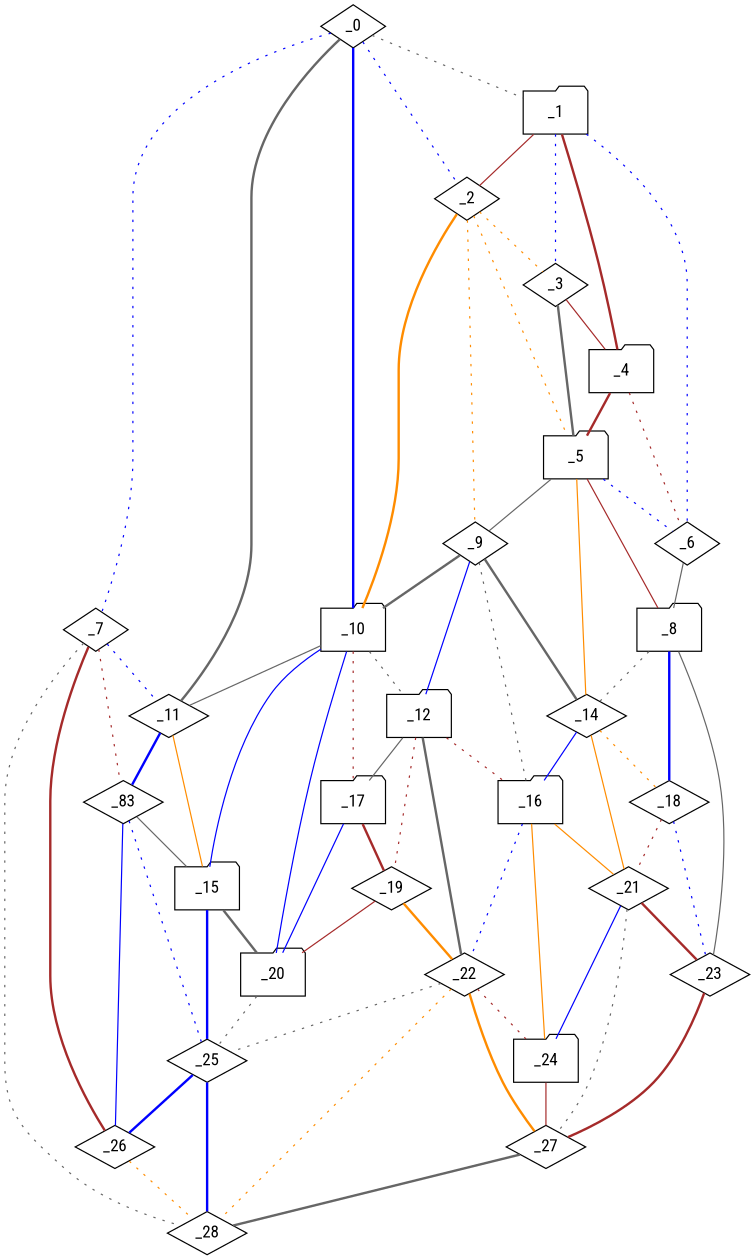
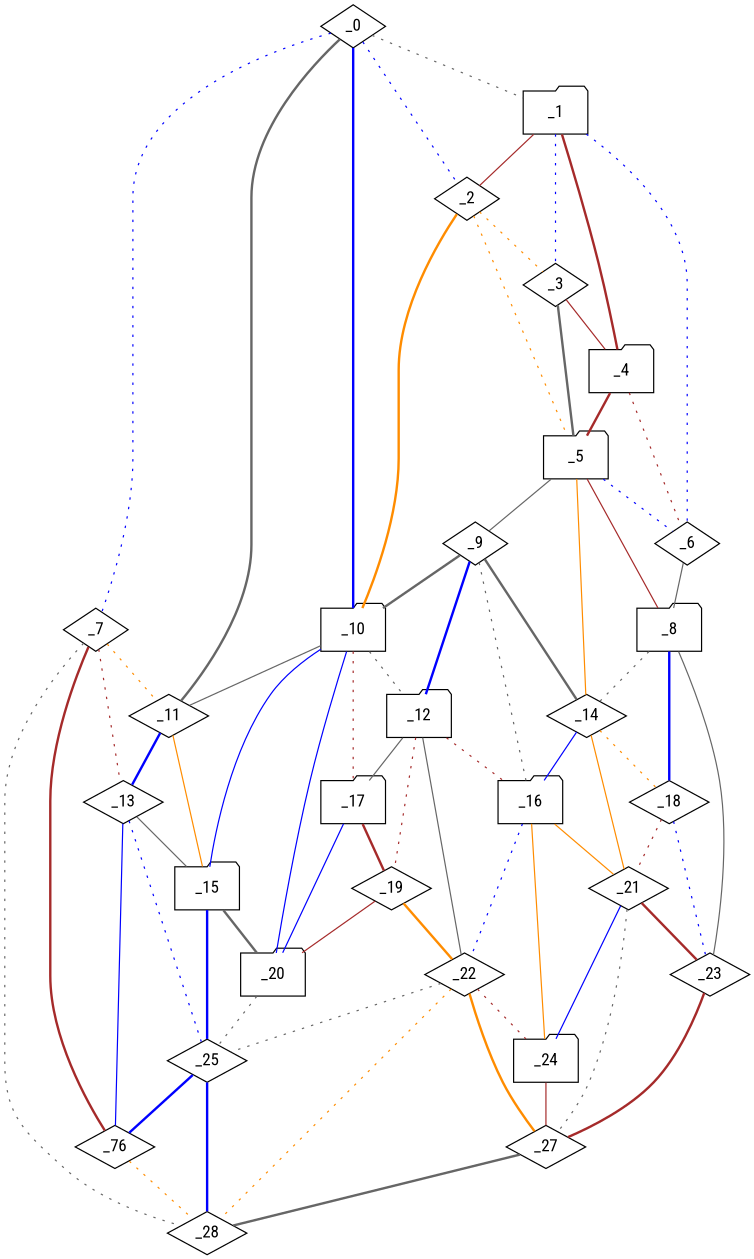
  graph {
    fontname="Roboto Condensed"
    node [fontname="Roboto Condensed" shape=diamond x=92 y=80]
    edge [color=gray40 fontname="Roboto Condensed" style=dotted valence=2]
    _0 [x=18 y=106]
    _1 [shape=folder x=33 y=11]
    _2 [x=38 y=34]
    _7 [x=67 y=124]
    _10 [shape=folder x=74]
    _11 [x=78 y=95]
    _3 [x=39 y=26]
    _4 [shape=folder x=43 y=9]
    _6 [x=65 y=2]
    _5 [shape=folder x=63 y=27]
    _9 [x=73 y=46]
-   _13 [x=84 y=107 label=_83]
-   _26 [x=100 y=103]
+   _13 [x=84 y=107]
+   _26 [x=100 y=103 label=_76]
    _28 [x=111 y=104]
    _12 [shape=folder x=82 y=50]
    _15 [shape=folder x=89 y=87]
    _17 [shape=folder x=91 y=71]
    _20 [shape=folder x=93]
    _8 [shape=folder x=72 y=4]
    _14 [x=87 y=20]
    _16 [shape=folder x=90 y=42]
    _25 [x=98 y=91]
    _19 [y=68]
    _22 [x=94 y=61]
    _18 [y=23]
    _23 [x=96 y=26]
    _21 [x=94 y=36]
    _24 [shape=folder x=97 y=41]
    _27 [x=104 y=37]
    _0 -- _1 [valence=1]
    _0 -- _2 [color=blue]
    _0 -- _7 [color=blue valence=1]
    _0 -- _10 [color=blue style=bold valence=1]
    _0 -- _11 [style=bold]
    _1 -- _2 [color=brown style=solid]
    _1 -- _3 [color=blue]
    _1 -- _4 [color=brown style=bold valence=1]
    _1 -- _6 [color=blue valence=1]
    _2 -- _10 [color=darkorange style=bold]
    _2 -- _3 [color=darkorange]
    _2 -- _5 [color=darkorange]
-   _2 -- _9 [color=darkorange]
-   _7 -- _11 [color=blue]
+   _7 -- _11 [color=darkorange]
    _7 -- _13 [color=brown valence=1]
    _7 -- _26 [color=brown style=bold valence=1]
    _7 -- _28 [valence=1]
    _10 -- _11 [style=solid]
    _10 -- _12
    _10 -- _15 [color=blue style=solid valence=1]
    _10 -- _17 [color=brown valence=1]
    _10 -- _20 [color=blue style=solid]
    _11 -- _13 [color=blue style=bold]
    _11 -- _15 [color=darkorange style=solid valence=1]
    _3 -- _4 [color=brown style=solid]
    _3 -- _5 [style=bold]
    _4 -- _6 [color=brown]
    _4 -- _5 [color=brown style=bold valence=1]
    _6 -- _8 [style=solid valence=1]
    _5 -- _6 [color=blue]
    _5 -- _9 [style=solid valence=1]
    _5 -- _8 [color=brown style=solid]
    _5 -- _14 [color=darkorange style=solid valence=1]
    _9 -- _10 [style=bold valence=1]
-   _9 -- _12 [color=blue style=solid valence=1]
+   _9 -- _12 [color=blue style=bold valence=1]
    _9 -- _14 [style=bold valence=1]
    _9 -- _16
    _13 -- _26 [color=blue style=solid]
    _13 -- _15 [style=solid]
    _13 -- _25 [color=blue]
    _26 -- _28 [color=darkorange]
    _12 -- _17 [style=solid]
    _12 -- _16 [color=brown]
    _12 -- _19 [color=brown]
-   _12 -- _22 [style=bold valence=1]
+   _12 -- _22 [style=solid valence=1]
    _15 -- _20 [style=bold]
    _15 -- _25 [color=blue style=bold valence=1]
    _17 -- _20 [color=blue style=solid]
    _17 -- _19 [color=brown style=bold valence=1]
    _20 -- _25
    _8 -- _14
    _8 -- _18 [color=blue style=bold]
    _8 -- _23 [style=solid valence=1]
    _14 -- _16 [color=blue style=solid valence=1]
    _14 -- _18 [color=darkorange valence=1]
    _14 -- _21 [color=darkorange style=solid]
    _16 -- _22 [color=blue]
    _16 -- _21 [color=darkorange style=solid valence=1]
    _16 -- _24 [color=darkorange style=solid]
    _25 -- _26 [color=blue style=bold valence=1]
    _25 -- _28 [color=blue style=bold]
    _19 -- _20 [color=brown style=solid valence=1]
    _19 -- _22 [color=darkorange style=bold]
    _22 -- _28 [color=darkorange]
    _22 -- _25
    _22 -- _24 [color=brown]
    _22 -- _27 [color=darkorange style=bold]
    _18 -- _23 [color=blue]
    _18 -- _21 [color=brown valence=1]
    _23 -- _27 [color=brown style=bold valence=1]
    _21 -- _23 [color=brown style=bold]
    _21 -- _24 [color=blue style=solid]
    _21 -- _27
    _24 -- _27 [color=brown style=solid]
    _27 -- _28 [style=bold valence=1]
  }
